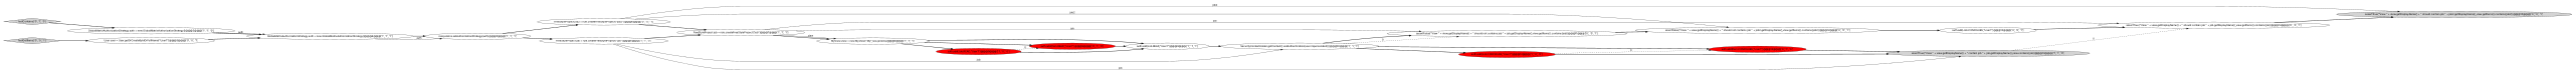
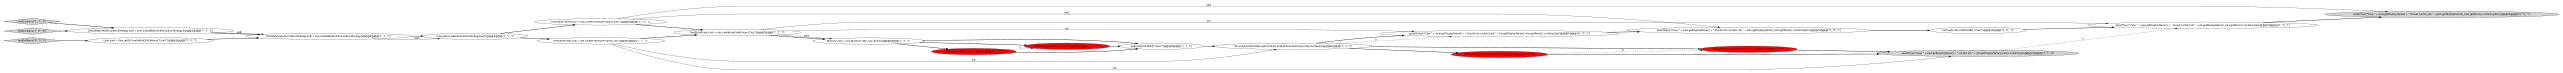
  digraph {
    rankdir=LR
    fontname=Inter
    node [fillcolor=white shape=ellipse style=filled fontname=Inter]
    edge [style=bold fontname=Inter]
    n1 [label="assertFalse(\"View \" + view.getDisplayName() + \" should not contains job \" + job.getDisplayName(),view.getItems().contains(job))@@@11@@@['0', '0', '1']"]
    n2 [label="assertFalse(\"View \" + view.getDisplayName() + \" should not contains job \" + job2.getDisplayName(),view.getItems().contains(job2))@@@12@@@['0', '0', '1']"]
    n3 [fillcolor=lightgray label="assertTrue(\"View \" + view.getDisplayName() + \" contain job \" + job.getDisplayName(),view.contains(job))@@@13@@@['1', '1', '0']"]
    n4 [label="assertTrue(\"View \" + view.getDisplayName() + \" should contain job \" + job.getDisplayName(),view.getItems().contains(job))@@@14@@@['0', '0', '1']"]
    n5 [fillcolor=red label="auth.add(Job.READ,\"User1\")@@@9@@@['1', '0', '0']"]
    n6 [fillcolor=red label="auth.add(Item.READ,\"User1\")@@@9@@@['0', '1', '0']"]
    n7 [label="auth.add(Job.READ,\"User1\")@@@9@@@['1', '1', '1']"]
    n8 [fillcolor=red label="auth.add(Job.CONFIGURE,\"User1\")@@@12@@@['1', '0', '0']"]
    n9 [fillcolor=red label="auth.add(Item.CONFIGURE,\"User1\")@@@12@@@['0', '1', '0']"]
    n10 [label="rule.jenkins.setAuthorizationStrategy(auth)@@@5@@@['1', '1', '1']"]
    n11 [label="FreeStyleProject job = rule.createFreeStyleProject(\"job\")@@@6@@@['1', '1', '0']"]
    n12 [label="FreeStyleProject job2 = rule.createFreeStyleProject(\"job2\")@@@6@@@['0', '0', '1']"]
    n13 [label="auth.add(Job.CONFIGURE,\"User1\")@@@13@@@['0', '0', '1']"]
    n14 [label="GlobalMatrixAuthorizationStrategy auth = new GlobalMatrixAuthorizationStrategy()@@@3@@@['1', '1', '0']"]
    n15 [label="GlobalMatrixAuthorizationStrategy auth = new GlobalMatrixAuthorizationStrategy()@@@4@@@['1', '1', '1']"]
    n16 [fillcolor=lightgray label="testContains['0', '1', '0']" shape=diamond]
    n17 [fillcolor=lightgray label="assertTrue(\"View \" + view.getDisplayName() + \" should contain job \" + job2.getDisplayName(),view.getItems().contains(job2))@@@15@@@['0', '0', '1']"]
    n18 [label="FreeStyleProject job = rule.createFreeStyleProject(\"job\")@@@7@@@['1', '1', '1']"]
    n19 [label="SecurityContextHolder.getContext().setAuthentication(user.impersonate2())@@@10@@@['1', '1', '1']"]
    n20 [fillcolor=lightgray label="testGetItems['0', '0', '1']" shape=diamond]
    n21 [label="User user = User.getOrCreateByIdOrFullName(\"User1\")@@@3@@@['0', '0', '1']"]
    n22 [label="MyView view = new MyView(\"My\",rule.jenkins)@@@8@@@['1', '1', '1']"]
+   n23 [fillcolor=lightgray label="testContains['1', '0', '0']" shape=diamond]
    n1 -> n2
    n2 -> n13
    n3 -> n4 [label=0 style=dashed]
    n4 -> n17
    n5 -> n6 [label=0 style=dashed]
    n5 -> n7
    n6 -> n7
    n7 -> n19
    n8 -> n3
    n8 -> n9 [label=0 style=dashed]
    n9 -> n3
    n10 -> n11
    n10 -> n12
    n11 -> n3 [label=job style=solid]
    n11 -> n18
    n11 -> n19 [label=job style=solid]
    n12 -> n2 [label=job2 style=solid]
    n12 -> n17 [label=job2 style=solid]
    n12 -> n18
    n13 -> n4
    n14 -> n15 [label=auth style=solid]
    n14 -> n15
    n15 -> n10
    n15 -> n10 [label=auth style=solid]
    n16 -> n14
    n18 -> n1 [label=job style=solid]
    n18 -> n4 [label=job style=solid]
    n18 -> n22 [label=view style=solid]
    n18 -> n22
    n19 -> n1
    n19 -> n1 [label=0 style=dashed]
    n19 -> n8
    n19 -> n9
    n20 -> n21
    n21 -> n15
    n22 -> n5
    n22 -> n6
    n22 -> n7
+   n23 -> n14
  }
